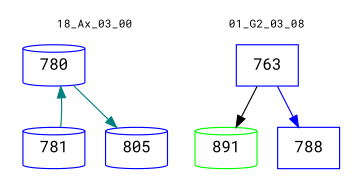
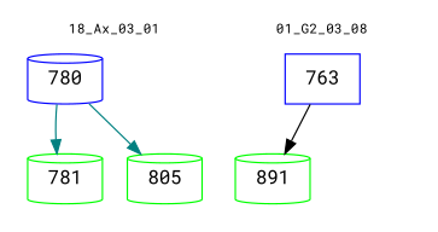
  digraph {
    fontname="Roboto Mono"
    node [color=blue fontname="Roboto Mono" shape=cylinder]
    edge [color=teal fontname="Roboto Mono"]
    n1 [label=780]
-   n2 [label=781]
-   n3 [label=805]
+   n2 [color=green label=781]
+   n3 [color=green label=805]
    n4 [label=763 shape=box]
    n5 [color=green label=891]
-   n6 [label=788 shape=box]
    subgraph cluster_1 {
      color=white
      fontsize=10
-     label="18_Ax_03_00"
+     label="18_Ax_03_01"
      n1
      n2
      n3
    }
    subgraph cluster_2 {
      color=white
      fontsize=10
      label="01_G2_03_08"
      n4
      n5
-     n6
    }
-   n2 -> n1
+   n1 -> n2
    n1 -> n3
    n4 -> n5 [color=black]
-   n4 -> n6 [color=blue]
  }
